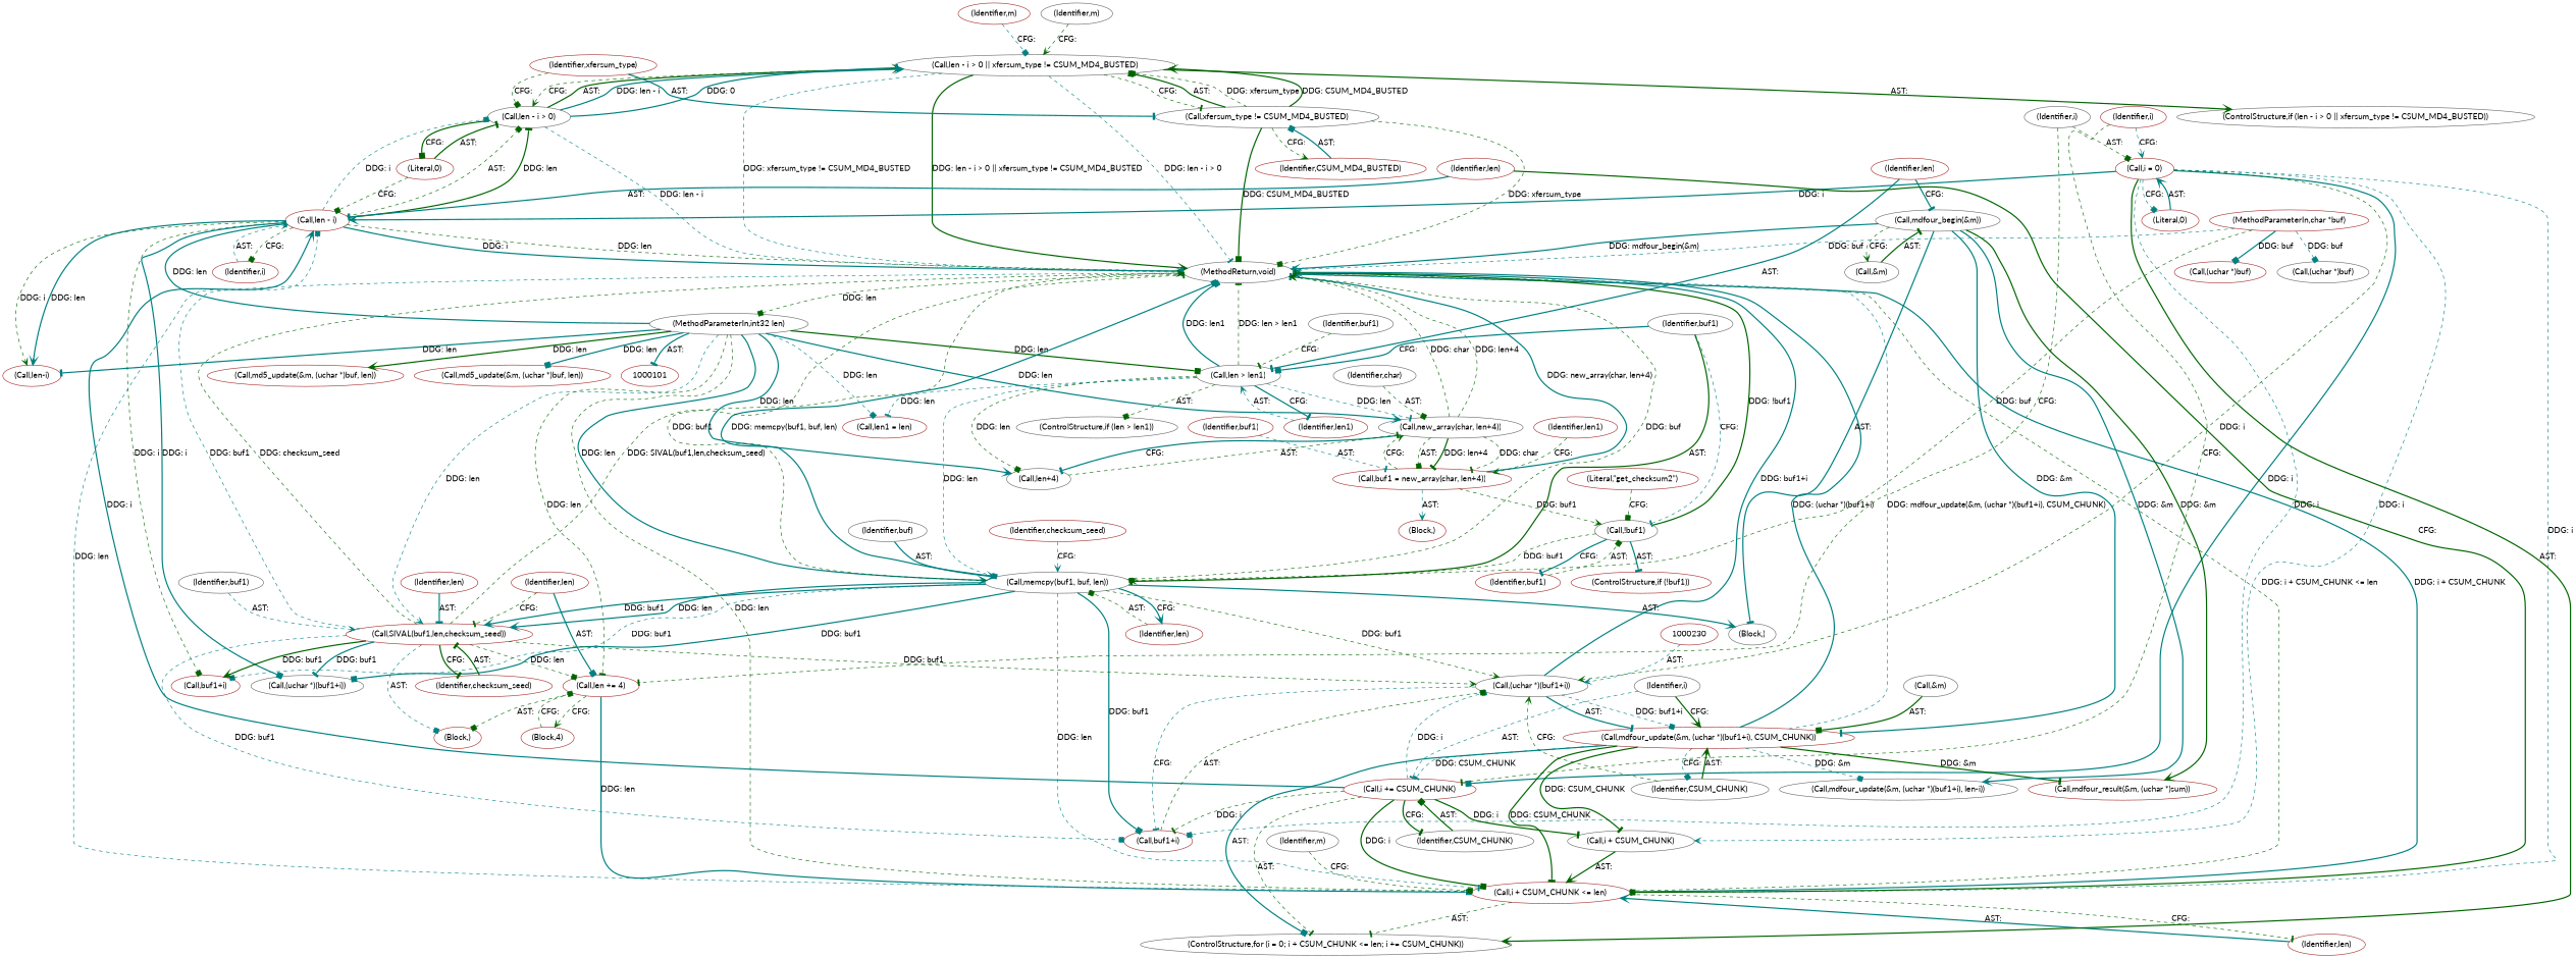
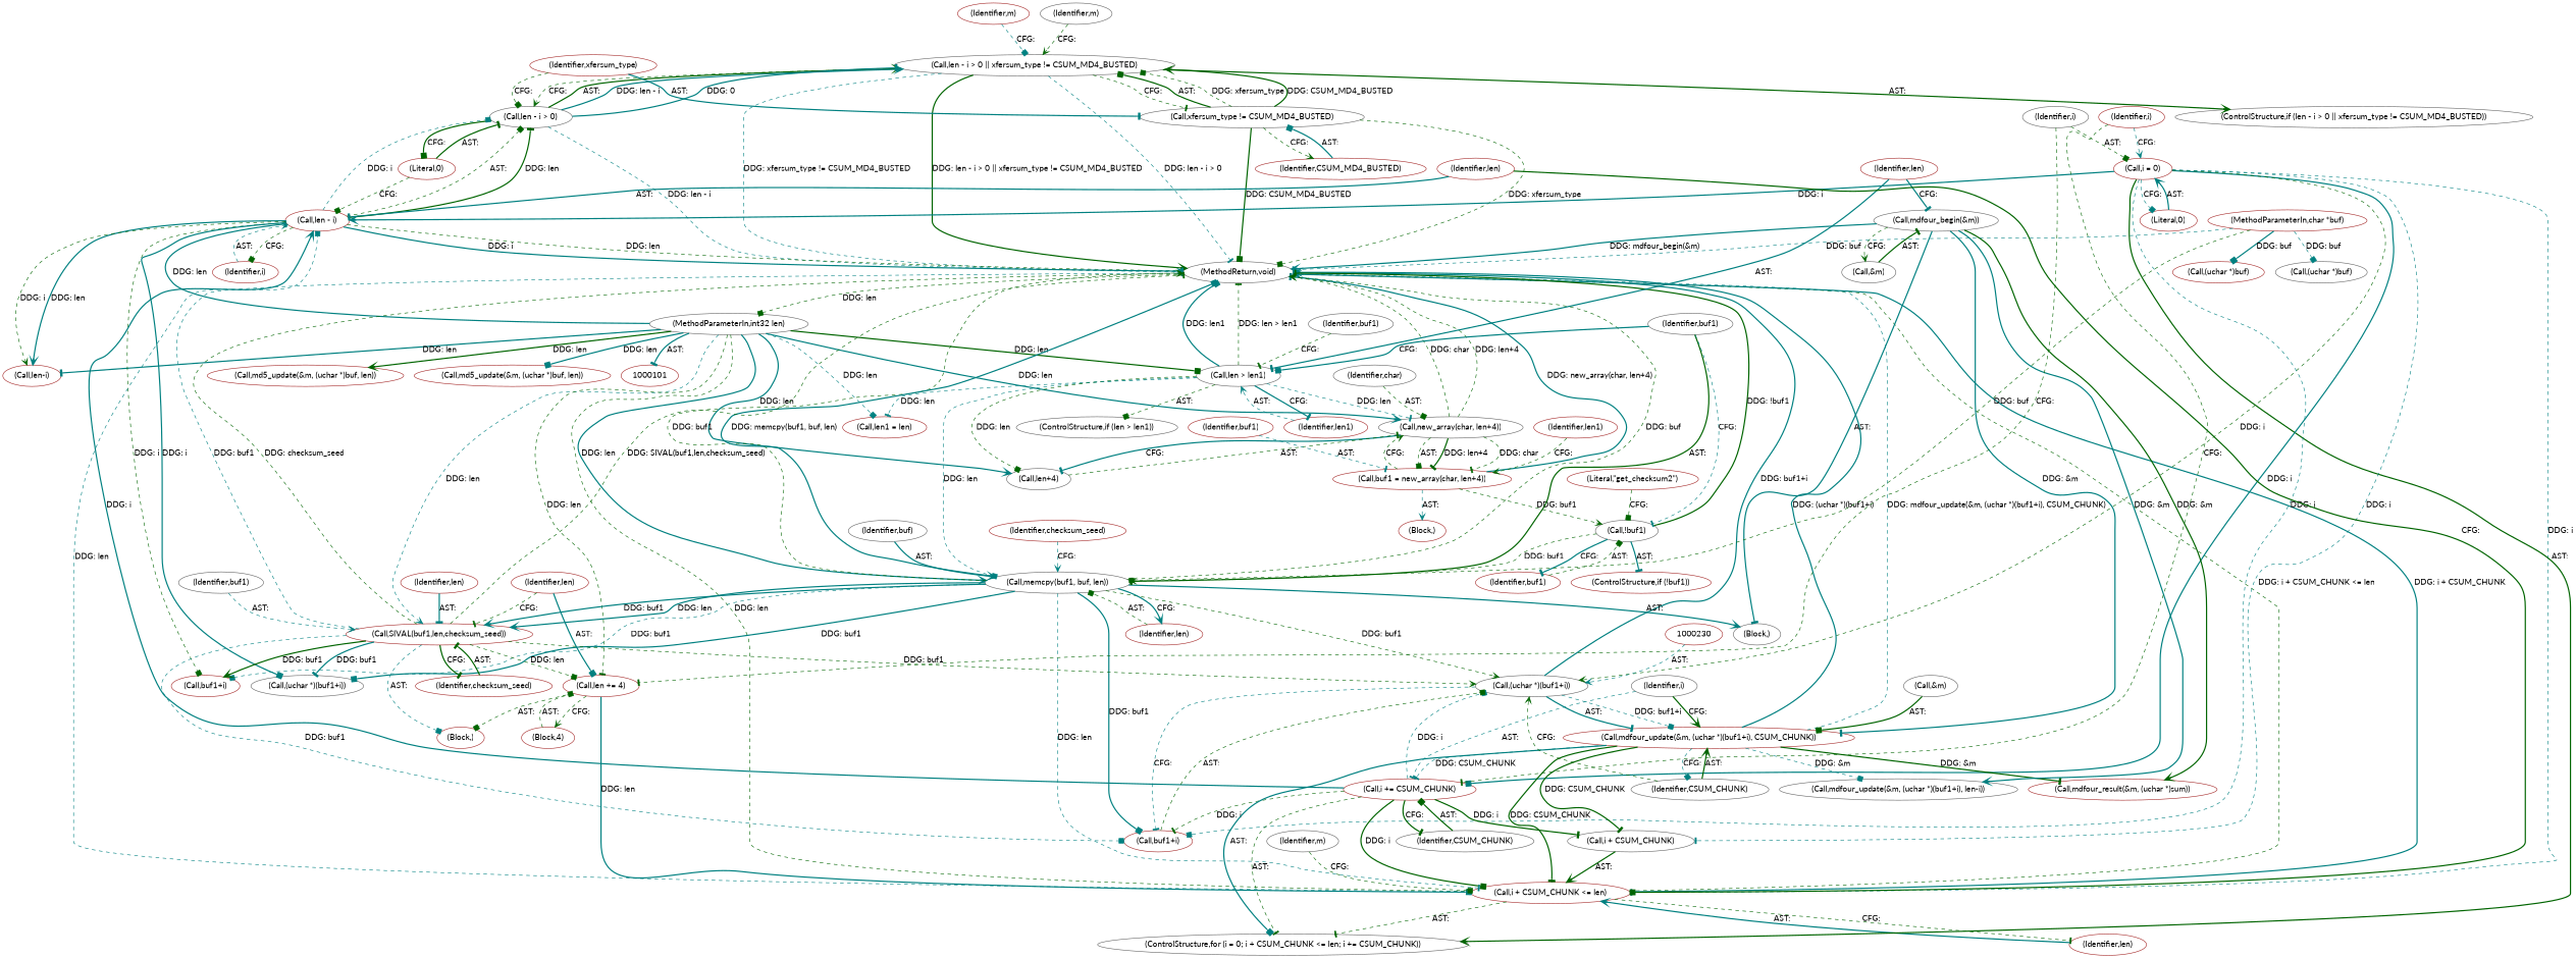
  digraph {
    fontname=Lato
    node [color=brown fontname=Lato]
    edge [arrowhead=box color=darkgreen fontname=Lato style=dashed]
    n1 [color=gray40 label="(Call,len - i > 0 || xfersum_type != CSUM_MD4_BUSTED)"]
    n2 [color=gray40 label="(Call,len - i > 0)"]
    n3 [color=gray40 label="(Call,xfersum_type != CSUM_MD4_BUSTED)"]
    n4 [color=gray40 label="(MethodReturn,void)"]
    n5 [color=gray40 label="(ControlStructure,if (len - i > 0 || xfersum_type != CSUM_MD4_BUSTED))"]
    n6 [label="(Literal,0)"]
    n7 [label="(Identifier,CSUM_MD4_BUSTED)"]
    n8 [color=gray40 label="(MethodParameterIn,int32 len)"]
    n9 [label="(Call,len - i)"]
    n10 [label="(Call,buf1+i)"]
    n11 [label="(Call,len-i)"]
    n12 [label="(Identifier,i)"]
    n13 [color=gray40 label="(Call,(uchar *)(buf1+i))"]
    n14 [label="(Call,i + CSUM_CHUNK <= len)"]
    n15 [color=gray40 label="(ControlStructure,for (i = 0; i + CSUM_CHUNK <= len; i += CSUM_CHUNK))"]
    n16 [label="(Identifier,len)"]
    n17 [label="(Call,i = 0)"]
    n18 [label="(Call,i += CSUM_CHUNK)"]
    n19 [color=gray40 label="(Call,(uchar *)(buf1+i))"]
    n20 [color=gray40 label="(Call,i + CSUM_CHUNK)"]
    n21 [label="(Call,buf1+i)"]
    n22 [label="(Literal,0)"]
    n23 [color=gray40 label="(Identifier,CSUM_CHUNK)"]
    n24 [label="(Call,mdfour_update(&m, (uchar *)(buf1+i), CSUM_CHUNK))"]
    n25 [color=gray40 label="(Identifier,CSUM_CHUNK)"]
    n26 [color=gray40 label="(Call,mdfour_update(&m, (uchar *)(buf1+i), len-i))"]
    n27 [label="(Call,mdfour_result(&m, (uchar *)sum))"]
    n28 [color=gray40 label="(Call,mdfour_begin(&m))"]
    n29 [color=gray40 label="(Call,&m)"]
    n30 [color=gray40 label="(Block,)"]
    n31 [color=gray40 label="(Call,memcpy(buf1, buf, len))"]
    n32 [label="(Call,SIVAL(buf1,len,checksum_seed))"]
    n33 [label="(Identifier,len)"]
    n34 [label="(Call,len += 4)"]
    n35 [label="(Identifier,checksum_seed)"]
    n36 [label="(Block,)"]
    n37 [color=gray40 label="(Call,!buf1)"]
    n38 [label="(Identifier,buf1)"]
    n39 [label="(ControlStructure,if (!buf1))"]
    n40 [label="(Call,buf1 = new_array(char, len+4))"]
    n41 [color=gray40 label="(Call,new_array(char, len+4))"]
    n42 [label="(Block,)"]
    n43 [color=gray40 label="(Call,len+4)"]
    n44 [color=gray40 label="(Call,len > len1)"]
    n45 [color=gray40 label="(ControlStructure,if (len > len1))"]
    n46 [label="(Call,len1 = len)"]
    n47 [label="(Identifier,len1)"]
    n48 [label="(Call,md5_update(&m, (uchar *)buf, len))"]
    n49 [label="(Call,md5_update(&m, (uchar *)buf, len))"]
    1000101
    n51 [label="(Block,4)"]
    n52 [label="(MethodParameterIn,char *buf)"]
    n53 [label="(Call,(uchar *)buf)"]
    n54 [color=gray40 label="(Call,(uchar *)buf)"]
    n55 [color=gray40 label="(Call,&m)"]
    n56 [label="(Identifier,m)"]
    n57 [color=gray40 label="(Identifier,buf1)"]
    n58 [label="(Identifier,len1)"]
    n59 [color=gray40 label="(Identifier,buf)"]
    n60 [color=gray40 label="(Identifier,buf1)"]
    n61 [color=gray40 label="(Identifier,i)"]
    n62 [label="(Identifier,len)"]
    n63 [label="(Identifier,xfersum_type)"]
    n64 [label="(Identifier,len)"]
    n65 [color=gray40 label="(Identifier,i)"]
    n66 [color=gray40 label="(Identifier,buf1)"]
    n67 [color=gray40 label="(Identifier,m)"]
    n68 [label="(Identifier,buf1)"]
    n69 [color=gray40 label="(Identifier,char)"]
    n70 [color=gray40 label="(Identifier,m)"]
    n71 [label="(Identifier,i)"]
    n72 [label="(Literal,\"get_checksum2\")"]
    n73 [label="(Identifier,len)"]
    n74 [label="(Identifier,checksum_seed)"]
    n75 [label="(Identifier,len)"]
    1000230
    n1 -> n2 [arrowhead=vee label="CFG: "]
    n1 -> n3 [arrowhead=tee label="CFG: "]
    n1 -> n4 [arrowhead=tee color=teal label="DDG: len - i > 0"]
    n1 -> n4 [arrowhead=vee label="DDG: len - i > 0 || xfersum_type != CSUM_MD4_BUSTED" style=bold]
    n1 -> n4 [color=teal label="DDG: xfersum_type != CSUM_MD4_BUSTED"]
    n1 -> n5 [arrowhead=vee label="AST: " style=bold]
    n2 -> n1 [arrowhead=vee label="AST: " style=bold]
    n2 -> n1 [arrowhead=vee color=teal label="DDG: len - i" style=bold]
    n2 -> n1 [arrowhead=tee color=teal label="DDG: 0" style=bold]
    n2 -> n4 [arrowhead=vee color=teal label="DDG: len - i"]
    n2 -> n6 [label="CFG: " style=bold]
    n3 -> n1 [label="AST: " style=bold]
    n3 -> n1 [label="DDG: xfersum_type"]
    n3 -> n1 [arrowhead=vee label="DDG: CSUM_MD4_BUSTED" style=bold]
    n3 -> n4 [label="DDG: CSUM_MD4_BUSTED" style=bold]
    n3 -> n4 [label="DDG: xfersum_type"]
    n3 -> n7 [arrowhead=vee label="CFG: "]
    n4 -> n8 [label="DDG: len"]
    n6 -> n2 [arrowhead=tee label="AST: " style=bold]
    n6 -> n9 [label="CFG: "]
    n7 -> n3 [color=teal label="AST: " style=bold]
    n8 -> n9 [arrowhead=tee color=teal label="DDG: len" style=bold]
    n8 -> n11 [arrowhead=tee color=teal label="DDG: len" style=bold]
    n8 -> n14 [label="DDG: len"]
    n8 -> n31 [arrowhead=vee color=teal label="DDG: len" style=bold]
    n8 -> n32 [arrowhead=vee color=teal label="DDG: len"]
    n8 -> n34 [arrowhead=tee label="DDG: len"]
    n8 -> n41 [arrowhead=vee color=teal label="DDG: len" style=bold]
    n8 -> n43 [arrowhead=vee color=teal label="DDG: len" style=bold]
    n8 -> n44 [label="DDG: len" style=bold]
    n8 -> n46 [color=teal label="DDG: len"]
    n8 -> n48 [arrowhead=vee label="DDG: len" style=bold]
    n8 -> n49 [color=teal label="DDG: len" style=bold]
    n8 -> 1000101 [arrowhead=tee color=teal label="AST: " style=bold]
    n9 -> n2 [label="AST: "]
    n9 -> n2 [arrowhead=tee label="DDG: len" style=bold]
    n9 -> n2 [color=teal label="DDG: i"]
    n9 -> n4 [arrowhead=tee label="DDG: len"]
    n9 -> n4 [arrowhead=tee color=teal label="DDG: i" style=bold]
    n9 -> n10 [label="DDG: i"]
    n9 -> n11 [arrowhead=vee color=teal label="DDG: len" style=bold]
    n9 -> n11 [arrowhead=vee label="DDG: i"]
    n9 -> n12 [label="CFG: "]
    n9 -> n13 [color=teal label="DDG: i" style=bold]
    n12 -> n9 [arrowhead=vee color=teal label="AST: "]
    n14 -> n4 [arrowhead=tee label="DDG: i + CSUM_CHUNK <= len"]
    n14 -> n4 [arrowhead=vee color=teal label="DDG: i + CSUM_CHUNK" style=bold]
    n14 -> n9 [color=teal label="DDG: len"]
    n14 -> n15 [arrowhead=tee label="AST: "]
    n14 -> n16 [arrowhead=tee label="CFG: "]
    n16 -> n14 [arrowhead=vee color=teal label="AST: " style=bold]
    n17 -> n9 [arrowhead=vee color=teal label="DDG: i" style=bold]
    n17 -> n14 [arrowhead=tee color=teal label="DDG: i"]
    n17 -> n15 [arrowhead=vee label="AST: " style=bold]
    n17 -> n18 [color=teal label="DDG: i" style=bold]
    n17 -> n19 [arrowhead=vee label="DDG: i"]
-   n17 -> n20 [arrowhead=vee color=teal label="DDG: i"]
+   n17 -> n20 [arrowhead=tee color=teal label="DDG: i"]
    n17 -> n21 [color=teal label="DDG: i"]
    n17 -> n22 [color=teal label="CFG: "]
    n18 -> n9 [arrowhead=vee color=teal label="DDG: i" style=bold]
    n18 -> n14 [label="DDG: i" style=bold]
    n18 -> n15 [arrowhead=tee label="AST: "]
    n18 -> n19 [color=teal label="DDG: i"]
    n18 -> n20 [arrowhead=tee label="DDG: i" style=bold]
    n18 -> n21 [arrowhead=tee label="DDG: i"]
    n18 -> n23 [arrowhead=tee label="CFG: " style=bold]
    n19 -> n4 [color=teal label="DDG: buf1+i" style=bold]
    n19 -> n21 [arrowhead=tee color=teal label="CFG: "]
    n19 -> n24 [arrowhead=tee color=teal label="AST: " style=bold]
    n19 -> n24 [color=teal label="DDG: buf1+i"]
    n20 -> n14 [arrowhead=vee label="AST: " style=bold]
    n21 -> n19 [label="AST: "]
    n22 -> n17 [arrowhead=vee color=teal label="AST: " style=bold]
    n23 -> n18 [label="AST: " style=bold]
    n24 -> n4 [arrowhead=vee color=teal label="DDG: mdfour_update(&m, (uchar *)(buf1+i), CSUM_CHUNK)"]
    n24 -> n4 [arrowhead=vee color=teal label="DDG: (uchar *)(buf1+i)" style=bold]
    n24 -> n14 [arrowhead=tee label="DDG: CSUM_CHUNK" style=bold]
    n24 -> n15 [color=teal label="AST: " style=bold]
    n24 -> n18 [arrowhead=tee color=teal label="DDG: CSUM_CHUNK"]
    n24 -> n20 [arrowhead=tee label="DDG: CSUM_CHUNK" style=bold]
    n24 -> n25 [color=teal label="CFG: "]
    n24 -> n26 [color=teal label="DDG: &m"]
    n24 -> n27 [arrowhead=tee label="DDG: &m" style=bold]
    n25 -> n19 [arrowhead=vee label="CFG: "]
    n25 -> n24 [arrowhead=vee label="AST: " style=bold]
    n28 -> n4 [arrowhead=vee color=teal label="DDG: mdfour_begin(&m)" style=bold]
    n28 -> n24 [arrowhead=tee color=teal label="DDG: &m" style=bold]
    n28 -> n26 [arrowhead=vee color=teal label="DDG: &m" style=bold]
    n28 -> n27 [arrowhead=vee label="DDG: &m" style=bold]
    n28 -> n29 [arrowhead=vee label="CFG: "]
    n28 -> n30 [arrowhead=tee color=teal label="AST: " style=bold]
    n29 -> n28 [arrowhead=tee label="AST: " style=bold]
    n31 -> n4 [arrowhead=vee label="DDG: buf1"]
    n31 -> n4 [color=teal label="DDG: memcpy(buf1, buf, len)" style=bold]
    n31 -> n4 [arrowhead=vee label="DDG: buf"]
    n31 -> n10 [color=teal label="DDG: buf1"]
    n31 -> n13 [color=teal label="DDG: buf1" style=bold]
    n31 -> n14 [arrowhead=tee color=teal label="DDG: len"]
    n31 -> n19 [arrowhead=vee label="DDG: buf1"]
    n31 -> n21 [color=teal label="DDG: buf1" style=bold]
    n31 -> n30 [arrowhead=vee color=teal label="AST: " style=bold]
    n31 -> n32 [arrowhead=vee color=teal label="DDG: buf1" style=bold]
    n31 -> n32 [arrowhead=vee color=teal label="DDG: len" style=bold]
    n31 -> n33 [arrowhead=vee color=teal label="CFG: " style=bold]
    n32 -> n4 [arrowhead=tee color=teal label="DDG: buf1"]
    n32 -> n4 [arrowhead=vee label="DDG: checksum_seed"]
    n32 -> n4 [arrowhead=tee label="DDG: SIVAL(buf1,len,checksum_seed)"]
    n32 -> n10 [arrowhead=vee label="DDG: buf1" style=bold]
    n32 -> n13 [arrowhead=tee color=teal label="DDG: buf1" style=bold]
    n32 -> n19 [arrowhead=vee label="DDG: buf1"]
    n32 -> n21 [color=teal label="DDG: buf1"]
    n32 -> n34 [label="DDG: len"]
    n32 -> n35 [arrowhead=tee label="CFG: " style=bold]
    n32 -> n36 [color=teal label="AST: "]
    n33 -> n31 [label="AST: "]
    n34 -> n14 [color=teal label="DDG: len" style=bold]
    n34 -> n36 [label="AST: "]
    n34 -> n51 [arrowhead=vee label="CFG: "]
    n35 -> n32 [arrowhead=tee label="AST: " style=bold]
    n37 -> n4 [arrowhead=tee label="DDG: !buf1" style=bold]
    n37 -> n31 [arrowhead=vee label="DDG: buf1"]
    n37 -> n38 [arrowhead=tee color=teal label="CFG: " style=bold]
    n37 -> n39 [arrowhead=tee color=teal label="AST: " style=bold]
    n38 -> n37 [label="AST: "]
    n40 -> n4 [arrowhead=tee color=teal label="DDG: new_array(char, len+4)" style=bold]
    n40 -> n37 [arrowhead=vee label="DDG: buf1"]
    n40 -> n41 [arrowhead=vee label="CFG: "]
    n40 -> n42 [arrowhead=vee color=teal label="AST: "]
    n41 -> n4 [arrowhead=vee label="DDG: char"]
    n41 -> n4 [arrowhead=vee label="DDG: len+4"]
    n41 -> n40 [label="AST: "]
    n41 -> n40 [arrowhead=tee label="DDG: char"]
    n41 -> n40 [arrowhead=tee label="DDG: len+4" style=bold]
    n41 -> n43 [arrowhead=tee color=teal label="CFG: " style=bold]
    n43 -> n41 [arrowhead=tee label="AST: "]
    n44 -> n4 [color=teal label="DDG: len1" style=bold]
    n44 -> n4 [arrowhead=tee label="DDG: len > len1"]
    n44 -> n31 [color=teal label="DDG: len"]
    n44 -> n41 [arrowhead=tee color=teal label="DDG: len"]
    n44 -> n43 [label="DDG: len"]
    n44 -> n45 [label="AST: "]
    n44 -> n46 [arrowhead=tee color=teal label="DDG: len"]
    n44 -> n47 [arrowhead=tee color=teal label="CFG: " style=bold]
    n47 -> n44 [arrowhead=vee color=teal label="AST: "]
-   n51 -> n34 [label="CFG: "]
+   n51 -> n34 [label="AST: "]
    n52 -> n4 [arrowhead=tee color=teal label="DDG: buf"]
    n52 -> n31 [label="DDG: buf"]
    n52 -> n53 [color=teal label="DDG: buf" style=bold]
    n52 -> n54 [color=teal label="DDG: buf"]
    n55 -> n24 [label="AST: " style=bold]
    n56 -> n1 [color=teal label="CFG: "]
    n57 -> n31 [arrowhead=tee label="AST: " style=bold]
    n57 -> n37 [arrowhead=tee color=teal label="CFG: "]
    n57 -> n44 [color=teal label="CFG: " style=bold]
    n58 -> n40 [arrowhead=vee label="CFG: "]
    n59 -> n31 [arrowhead=vee color=teal label="AST: " style=bold]
    n60 -> n32 [arrowhead=vee color=teal label="AST: "]
    n61 -> n18 [arrowhead=tee color=teal label="AST: "]
    n61 -> n24 [arrowhead=vee label="CFG: " style=bold]
    n62 -> n28 [arrowhead=tee color=teal label="CFG: " style=bold]
    n62 -> n44 [arrowhead=tee color=teal label="AST: " style=bold]
    n63 -> n2 [label="CFG: "]
    n63 -> n3 [arrowhead=tee color=teal label="AST: " style=bold]
    n64 -> n32 [arrowhead=tee label="CFG: "]
    n64 -> n34 [color=teal label="AST: " style=bold]
    n65 -> n17 [label="AST: "]
    n65 -> n34 [arrowhead=tee label="CFG: "]
    n66 -> n44 [arrowhead=tee label="CFG: "]
    n67 -> n14 [label="CFG: "]
    n68 -> n40 [arrowhead=tee color=teal label="AST: "]
    n69 -> n41 [label="AST: "]
    n70 -> n1 [arrowhead=vee label="CFG: "]
    n71 -> n17 [arrowhead=vee color=teal label="CFG: "]
    n71 -> n18 [arrowhead=tee label="CFG: "]
    n72 -> n37 [label="CFG: "]
    n73 -> n32 [arrowhead=tee color=teal label="AST: " style=bold]
    n74 -> n31 [arrowhead=vee color=teal label="CFG: "]
    n75 -> n9 [arrowhead=tee color=teal label="AST: " style=bold]
    n75 -> n14 [label="CFG: " style=bold]
    1000230 -> n19 [arrowhead=vee color=teal label="AST: "]
  }
